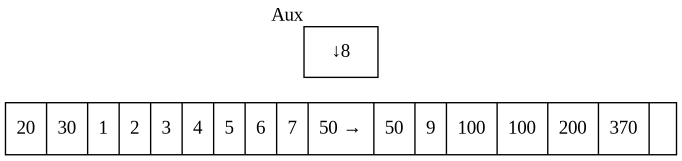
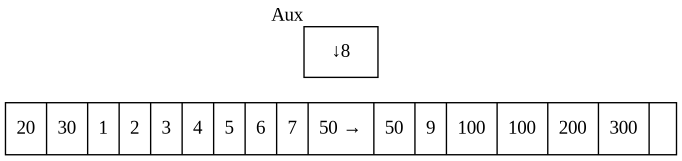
  digraph {
    rankdir=LR
    fontname="Liberation Serif"
    node [shape=record fontname="Liberation Serif"]
-   n1 [label="{ 20|30|1|2|3|4|5|6|7|50 → |50|9|100|100|200|370|}"]
+   n1 [label="{ 20|30|1|2|3|4|5|6|7|50 → |50|9|100|100|200|300|}"]
    n2 [label=" { ↓ 8}" xlabel=Aux]
  }
